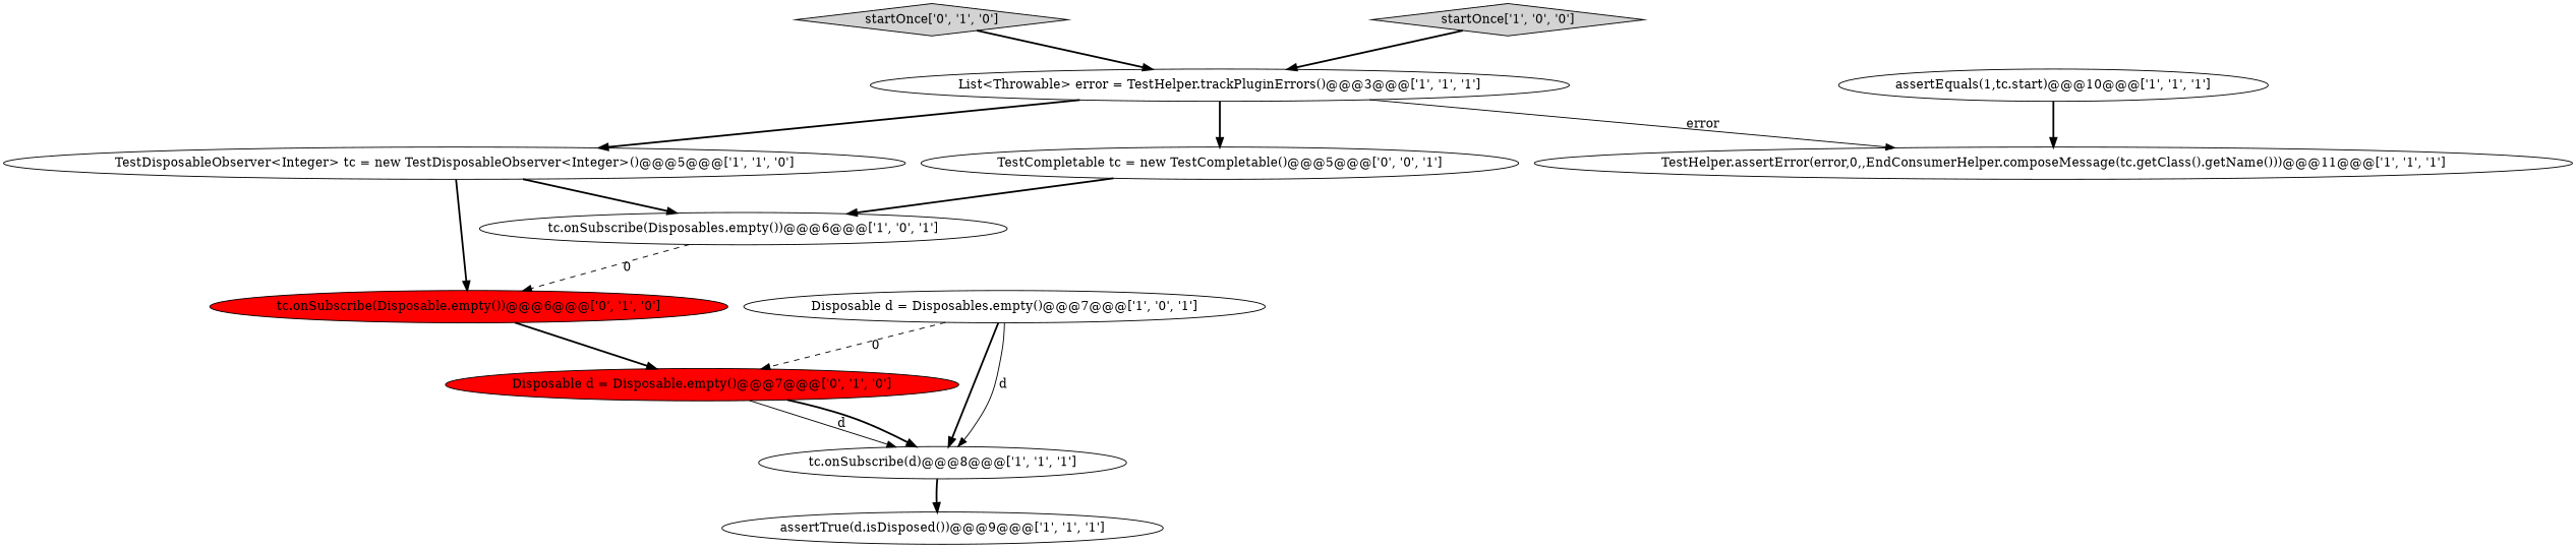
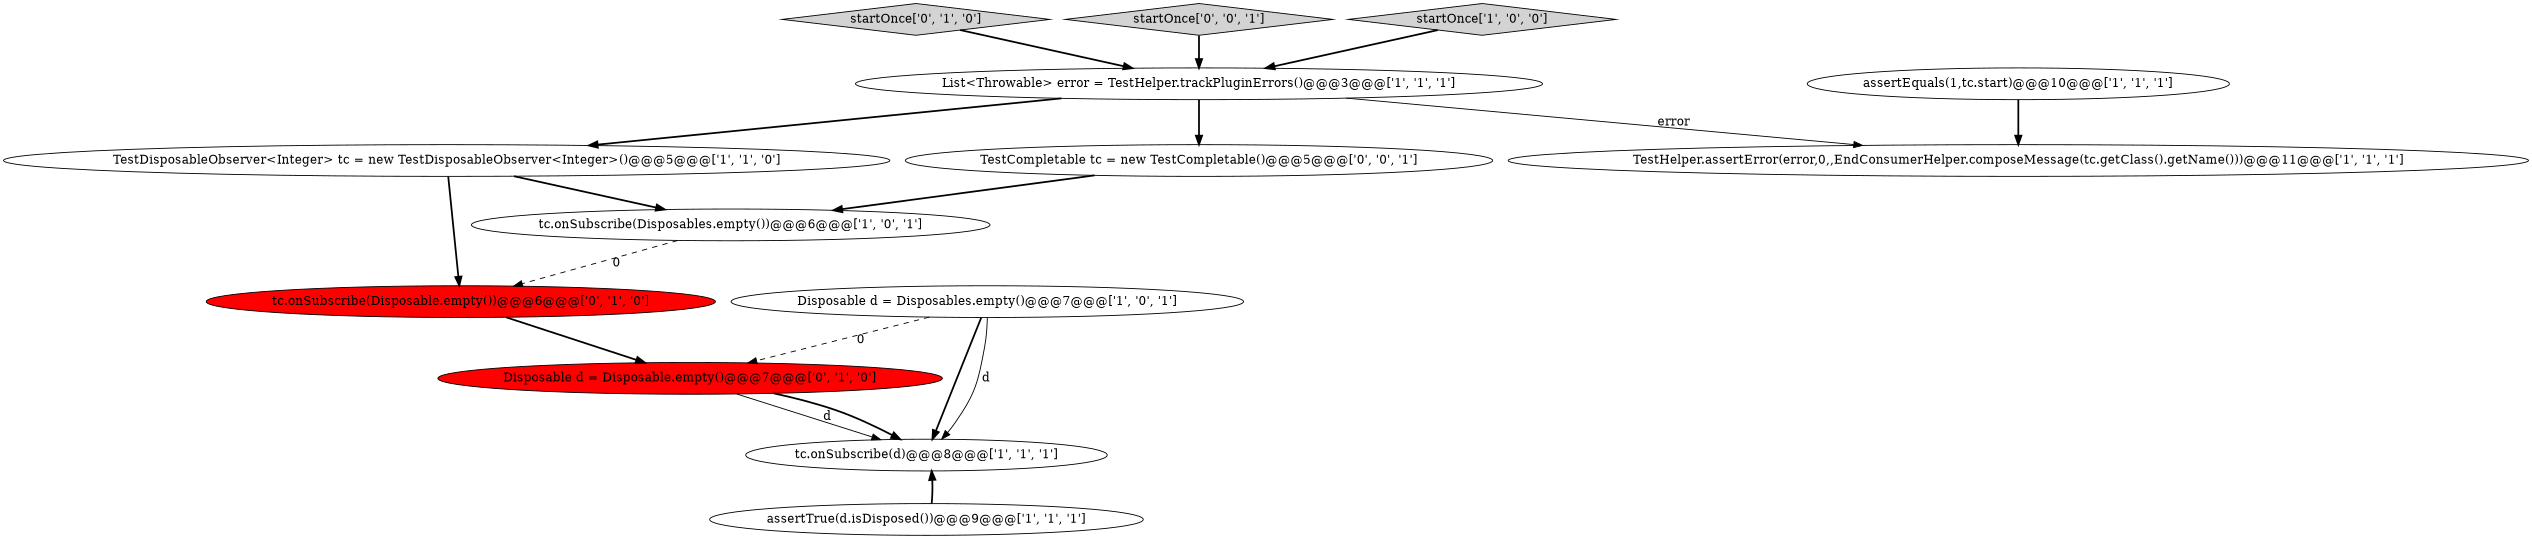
  digraph {
    node [fillcolor=white shape=ellipse style=filled]
    edge [style=bold]
    n1 [label="tc.onSubscribe(d)@@@8@@@['1', '1', '1']"]
    n2 [label="assertTrue(d.isDisposed())@@@9@@@['1', '1', '1']"]
    n3 [label="TestDisposableObserver<Integer> tc = new TestDisposableObserver<Integer>()@@@5@@@['1', '1', '0']"]
    n4 [label="tc.onSubscribe(Disposables.empty())@@@6@@@['1', '0', '1']"]
    n5 [fillcolor=red label="tc.onSubscribe(Disposable.empty())@@@6@@@['0', '1', '0']"]
    n6 [fillcolor=red label="Disposable d = Disposable.empty()@@@7@@@['0', '1', '0']"]
    n7 [label="Disposable d = Disposables.empty()@@@7@@@['1', '0', '1']"]
    n8 [label="assertEquals(1,tc.start)@@@10@@@['1', '1', '1']"]
    n9 [label="TestHelper.assertError(error,0,,EndConsumerHelper.composeMessage(tc.getClass().getName()))@@@11@@@['1', '1', '1']"]
    n10 [fillcolor=lightgray label="startOnce['0', '1', '0']" shape=diamond]
    n11 [label="List<Throwable> error = TestHelper.trackPluginErrors()@@@3@@@['1', '1', '1']"]
    n12 [label="TestCompletable tc = new TestCompletable()@@@5@@@['0', '0', '1']"]
+   n13 [fillcolor=lightgray label="startOnce['0', '0', '1']" shape=diamond]
    n14 [fillcolor=lightgray label="startOnce['1', '0', '0']" shape=diamond]
-   n1 -> n2
+   n2 -> n1
    n3 -> n4
    n3 -> n5
    n4 -> n5 [label=0 style=dashed]
    n5 -> n6
    n6 -> n1 [label=d style=solid]
    n6 -> n1
    n7 -> n1
    n7 -> n1 [label=d style=solid]
    n7 -> n6 [label=0 style=dashed]
    n8 -> n9
    n10 -> n11
    n11 -> n3
    n11 -> n9 [label=error style=solid]
    n11 -> n12
    n12 -> n4
+   n13 -> n11
    n14 -> n11
  }
